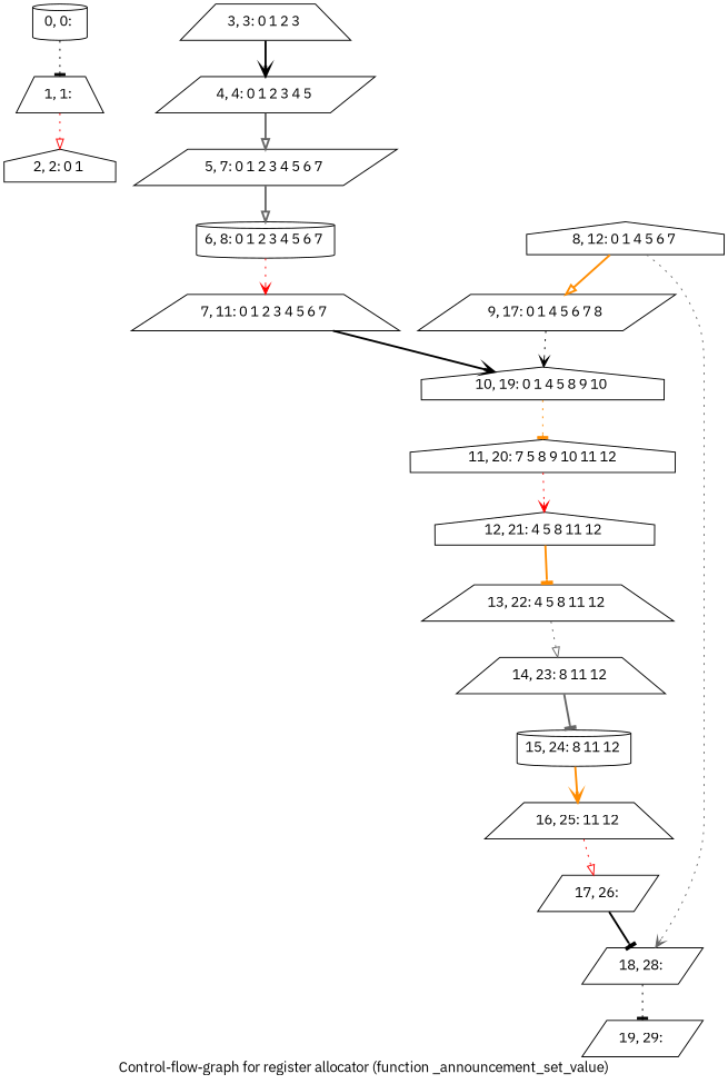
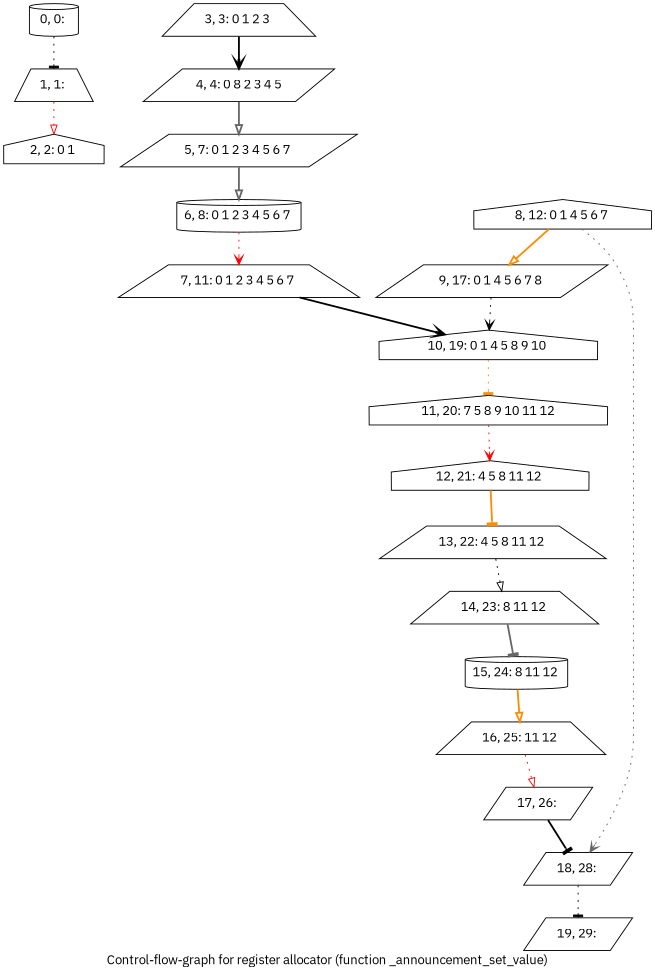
  digraph {
    fontname="IBM Plex Sans"
    label="Control-flow-graph for register allocator (function _announcement_set_value)"
    node [fontname="IBM Plex Sans" shape=trapezium]
    edge [arrowhead=onormal color=black fontname="IBM Plex Sans" style=dotted]
    n1 [label="0, 0: " shape=cylinder]
    n2 [label="1, 1: "]
    n3 [label="2, 2: 0 1 " shape=house]
    n4 [label="3, 3: 0 1 2 3 "]
-   n5 [label="4, 4: 0 1 2 3 4 5 " shape=parallelogram]
+   n5 [label="4, 4: 0 8 2 3 4 5" shape=parallelogram]
    n6 [label="5, 7: 0 1 2 3 4 5 6 7 " shape=parallelogram]
    n7 [label="6, 8: 0 1 2 3 4 5 6 7 " shape=cylinder]
    n8 [label="7, 11: 0 1 2 3 4 5 6 7 "]
    n9 [label="10, 19: 0 1 4 5 8 9 10 " shape=house]
    n10 [label="8, 12: 0 1 4 5 6 7 " shape=house]
    n11 [label="9, 17: 0 1 4 5 6 7 8 " shape=parallelogram]
    n12 [label="18, 28: " shape=parallelogram]
    n13 [label="19, 29: " shape=parallelogram]
    n14 [label="11, 20: 7 5 8 9 10 11 12" shape=house]
    n15 [label="12, 21: 4 5 8 11 12 " shape=house]
    n16 [label="13, 22: 4 5 8 11 12 "]
    n17 [label="14, 23: 8 11 12 "]
    n18 [label="15, 24: 8 11 12 " shape=cylinder]
    n19 [label="16, 25: 11 12 "]
    n20 [label="17, 26: " shape=parallelogram]
    n1 -> n2 [arrowhead=tee]
    n2 -> n3 [color=red]
    n4 -> n5 [arrowhead=vee style=bold]
    n5 -> n6 [color=gray40 style=bold]
    n6 -> n7 [color=gray40 style=bold]
    n7 -> n8 [arrowhead=vee color=red]
    n8 -> n9 [arrowhead=vee style=bold]
    n9 -> n14 [arrowhead=tee color=darkorange]
    n10 -> n11 [color=darkorange style=bold]
    n10 -> n12 [arrowhead=vee color=gray40]
    n11 -> n9 [arrowhead=vee]
    n12 -> n13 [arrowhead=tee]
    n14 -> n15 [arrowhead=vee color=red]
    n15 -> n16 [arrowhead=tee color=darkorange style=bold]
-   n16 -> n17 [color=gray40]
+   n16 -> n17
    n17 -> n18 [arrowhead=tee color=gray40 style=bold]
-   n18 -> n19 [arrowhead=vee color=darkorange style=bold]
+   n18 -> n19 [color=darkorange style=bold]
    n19 -> n20 [color=red]
    n20 -> n12 [arrowhead=tee style=bold]
  }
